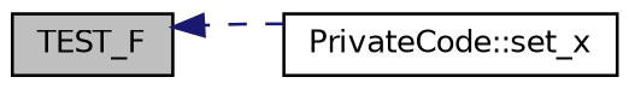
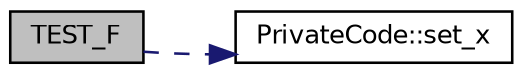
  digraph {
    rankdir=LR
    node [color=black fontname=Helvetica fontsize=10 shape=record style=filled]
    n1 [fillcolor=grey75 fontcolor=black height=0.2 label=TEST_F width=0.4]
    n2 [fillcolor=white height=0.2 label="PrivateCode::set_x" width=0.4]
-   n2 -> n1 [color=midnightblue fontname=Helvetica fontsize=10 labelfontname=Helvetica labelfontsize=10 style=dashed]
+   n1 -> n2 [color=midnightblue fontname=Helvetica fontsize=10 labelfontname=Helvetica labelfontsize=10 style=dashed]
  }
